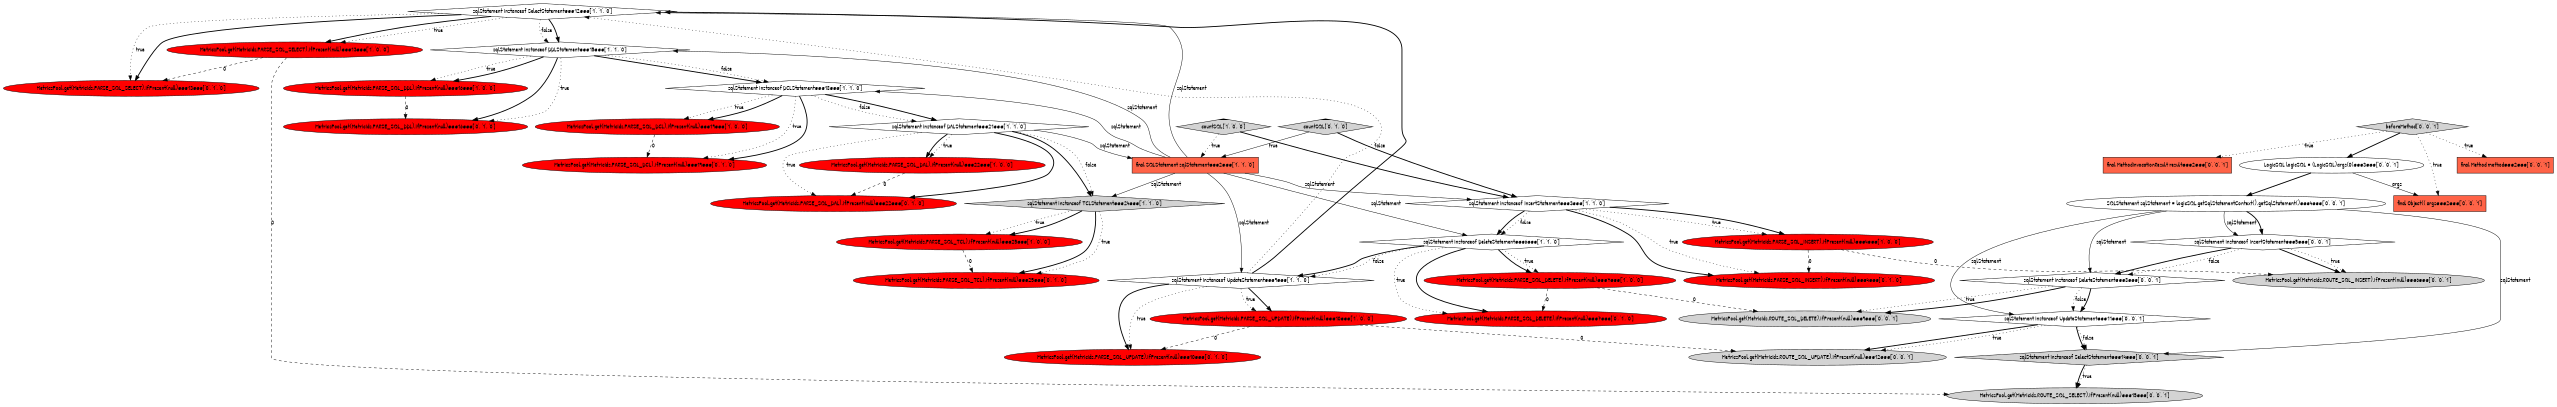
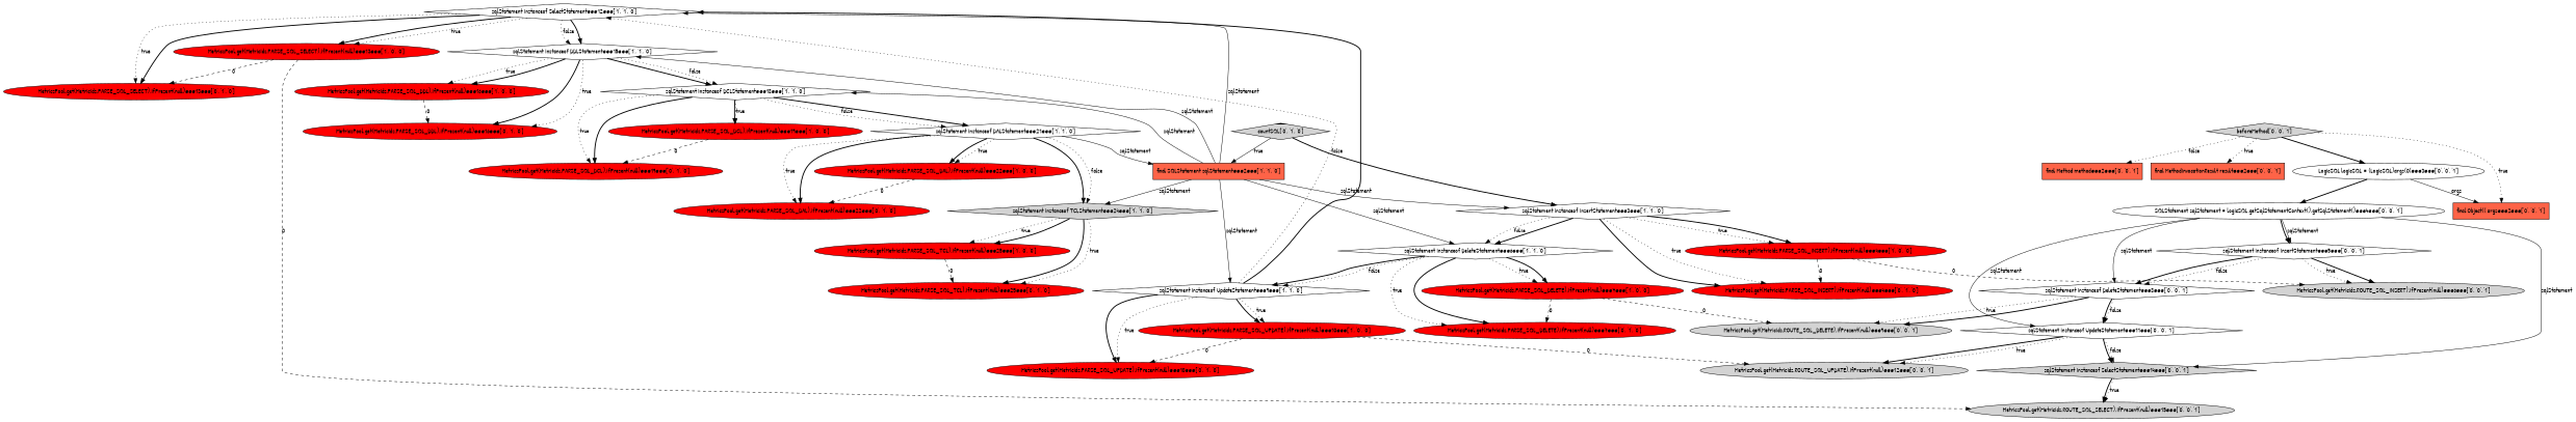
  digraph {
    fontname="Patrick Hand"
    node [fillcolor=red fontname="Patrick Hand" shape=ellipse style=filled]
    edge [fontname="Patrick Hand" style=bold]
    n1 [fillcolor=white label="sqlStatement instanceof UpdateStatement@@@11@@@['0', '0', '1']" shape=diamond]
    n2 [fillcolor=lightgray label="sqlStatement instanceof SelectStatement@@@14@@@['0', '0', '1']" shape=diamond]
    n3 [fillcolor=lightgray label="MetricsPool.get(MetricIds.ROUTE_SQL_UPDATE).ifPresent(null)@@@12@@@['0', '0', '1']"]
    n4 [fillcolor=lightgray label="MetricsPool.get(MetricIds.ROUTE_SQL_SELECT).ifPresent(null)@@@15@@@['0', '0', '1']"]
    n5 [fillcolor=tomato label="final MethodInvocationResult result@@@2@@@['0', '0', '1']" shape=box]
    n6 [fillcolor=white label="sqlStatement instanceof SelectStatement@@@12@@@['1', '1', '0']" shape=diamond]
    n7 [label="MetricsPool.get(MetricIds.PARSE_SQL_SELECT).ifPresent(null)@@@13@@@['0', '1', '0']"]
    n8 [fillcolor=white label="sqlStatement instanceof DDLStatement@@@15@@@['1', '1', '0']" shape=diamond]
    n9 [label="MetricsPool.get(MetricIds.PARSE_SQL_SELECT).ifPresent(null)@@@13@@@['1', '0', '0']"]
    n10 [label="MetricsPool.get(MetricIds.PARSE_SQL_DDL).ifPresent(null)@@@16@@@['0', '1', '0']"]
    n11 [fillcolor=white label="sqlStatement instanceof DCLStatement@@@18@@@['1', '1', '0']" shape=diamond]
    n12 [label="MetricsPool.get(MetricIds.PARSE_SQL_DDL).ifPresent(null)@@@16@@@['1', '0', '0']"]
    n13 [fillcolor=lightgray label="sqlStatement instanceof TCLStatement@@@24@@@['1', '1', '0']" shape=diamond]
    n14 [label="MetricsPool.get(MetricIds.PARSE_SQL_TCL).ifPresent(null)@@@25@@@['1', '0', '0']"]
    n15 [label="MetricsPool.get(MetricIds.PARSE_SQL_TCL).ifPresent(null)@@@25@@@['0', '1', '0']"]
    n16 [label="MetricsPool.get(MetricIds.PARSE_SQL_INSERT).ifPresent(null)@@@4@@@['0', '1', '0']"]
    n17 [label="MetricsPool.get(MetricIds.PARSE_SQL_DCL).ifPresent(null)@@@19@@@['0', '1', '0']"]
    n18 [fillcolor=white label="sqlStatement instanceof InsertStatement@@@5@@@['0', '0', '1']" shape=diamond]
    n19 [fillcolor=lightgray label="MetricsPool.get(MetricIds.ROUTE_SQL_INSERT).ifPresent(null)@@@6@@@['0', '0', '1']"]
    n20 [fillcolor=white label="sqlStatement instanceof DeleteStatement@@@8@@@['0', '0', '1']" shape=diamond]
    n21 [fillcolor=lightgray label="MetricsPool.get(MetricIds.ROUTE_SQL_DELETE).ifPresent(null)@@@9@@@['0', '0', '1']"]
    n22 [label="MetricsPool.get(MetricIds.PARSE_SQL_DAL).ifPresent(null)@@@22@@@['1', '0', '0']"]
    n23 [label="MetricsPool.get(MetricIds.PARSE_SQL_DAL).ifPresent(null)@@@22@@@['0', '1', '0']"]
-   n24 [fillcolor=lightgray label="countSQL['1', '0', '0']" shape=diamond]
    n25 [fillcolor=white label="sqlStatement instanceof InsertStatement@@@3@@@['1', '1', '0']" shape=diamond]
    n26 [fillcolor=tomato label="final SQLStatement sqlStatement@@@2@@@['1', '1', '0']" shape=box]
    n27 [label="MetricsPool.get(MetricIds.PARSE_SQL_INSERT).ifPresent(null)@@@4@@@['1', '0', '0']"]
    n28 [fillcolor=white label="sqlStatement instanceof DeleteStatement@@@6@@@['1', '1', '0']" shape=diamond]
    n29 [fillcolor=white label="sqlStatement instanceof UpdateStatement@@@9@@@['1', '1', '0']" shape=diamond]
    n30 [label="MetricsPool.get(MetricIds.PARSE_SQL_DCL).ifPresent(null)@@@19@@@['1', '0', '0']"]
    n31 [fillcolor=white label="sqlStatement instanceof DALStatement@@@21@@@['1', '1', '0']" shape=diamond]
    n32 [label="MetricsPool.get(MetricIds.PARSE_SQL_UPDATE).ifPresent(null)@@@10@@@['0', '1', '0']"]
    n33 [fillcolor=white label="SQLStatement sqlStatement = logicSQL.getSqlStatementContext().getSqlStatement()@@@4@@@['0', '0', '1']"]
    n34 [label="MetricsPool.get(MetricIds.PARSE_SQL_DELETE).ifPresent(null)@@@7@@@['0', '1', '0']"]
    n35 [label="MetricsPool.get(MetricIds.PARSE_SQL_DELETE).ifPresent(null)@@@7@@@['1', '0', '0']"]
    n36 [label="MetricsPool.get(MetricIds.PARSE_SQL_UPDATE).ifPresent(null)@@@10@@@['1', '0', '0']"]
    n37 [fillcolor=lightgray label="countSQL['0', '1', '0']" shape=diamond]
    n38 [fillcolor=tomato label="final Object(( args@@@2@@@['0', '0', '1']" shape=box]
    n39 [fillcolor=white label="LogicSQL logicSQL = (LogicSQL)args(0(@@@3@@@['0', '0', '1']"]
    n40 [fillcolor=lightgray label="beforeMethod['0', '0', '1']" shape=diamond]
    n41 [fillcolor=tomato label="final Method method@@@2@@@['0', '0', '1']" shape=box]
    n1 -> n2 [label=false style=dotted]
    n1 -> n2
    n1 -> n3
    n1 -> n3 [label=true style=dotted]
    n2 -> n4 [label=true style=dotted]
    n2 -> n4
    n6 -> n7 [label=true style=dotted]
    n6 -> n7
    n6 -> n8
    n6 -> n8 [label=false style=dotted]
    n6 -> n9 [label=true style=dotted]
    n6 -> n9
    n8 -> n10 [label=true style=dotted]
    n8 -> n10
    n8 -> n11
    n8 -> n11 [label=false style=dotted]
    n8 -> n12 [label=true style=dotted]
    n8 -> n12
    n9 -> n4 [label=0 style=dashed]
    n9 -> n7 [label=0 style=dashed]
    n11 -> n17 [label=true style=dotted]
    n11 -> n17
    n11 -> n30 [label=true style=dotted]
    n11 -> n30
    n11 -> n31
    n11 -> n31 [label=false style=dotted]
    n12 -> n10 [label=0 style=dashed]
    n13 -> n14 [label=true style=dotted]
    n13 -> n14
    n13 -> n15
    n13 -> n15 [label=true style=dotted]
    n14 -> n15 [label=0 style=dashed]
    n18 -> n19
    n18 -> n19 [label=true style=dotted]
    n18 -> n20 [label=false style=dotted]
    n18 -> n20
    n20 -> n1 [label=false style=dotted]
    n20 -> n1
    n20 -> n21 [label=true style=dotted]
    n20 -> n21
    n22 -> n23 [label=0 style=dashed]
-   n24 -> n25
-   n24 -> n26 [label=true style=dotted]
    n25 -> n16
    n25 -> n16 [label=true style=dotted]
    n25 -> n27 [label=true style=dotted]
    n25 -> n27
    n25 -> n28
    n25 -> n28 [label=false style=dotted]
    n26 -> n6 [label=sqlStatement style=solid]
    n26 -> n8 [label=sqlStatement style=solid]
    n26 -> n11 [label=sqlStatement style=solid]
    n26 -> n13 [label=sqlStatement style=solid]
    n26 -> n25 [label=sqlStatement style=solid]
    n26 -> n28 [label=sqlStatement style=solid]
    n26 -> n29 [label=sqlStatement style=solid]
    n27 -> n16 [label=0 style=dashed]
    n27 -> n19 [label=0 style=dashed]
    n28 -> n29
    n28 -> n29 [label=false style=dotted]
    n28 -> n34 [label=true style=dotted]
    n28 -> n34
    n28 -> n35 [label=true style=dotted]
    n28 -> n35
    n29 -> n6 [label=false style=dotted]
    n29 -> n6
    n29 -> n32
    n29 -> n32 [label=true style=dotted]
    n29 -> n36
    n29 -> n36 [label=true style=dotted]
    n30 -> n17 [label=0 style=dashed]
    n31 -> n13
    n31 -> n13 [label=false style=dotted]
    n31 -> n22 [label=true style=dotted]
    n31 -> n22
    n31 -> n23 [label=true style=dotted]
    n31 -> n23
    n31 -> n26 [label=sqlStatement style=solid]
    n33 -> n1 [label=sqlStatement style=solid]
    n33 -> n2 [label=sqlStatement style=solid]
    n33 -> n18 [label=sqlStatement style=solid]
    n33 -> n18
    n33 -> n20 [label=sqlStatement style=solid]
    n35 -> n21 [label=0 style=dashed]
    n35 -> n34 [label=0 style=dashed]
    n36 -> n3 [label=0 style=dashed]
    n36 -> n32 [label=0 style=dashed]
    n37 -> n25
    n37 -> n26 [label=true style=solid]
    n39 -> n33
    n39 -> n38 [label=args style=solid]
    n40 -> n5 [label=true style=dotted]
    n40 -> n38 [label=true style=dotted]
    n40 -> n39
-   n40 -> n41 [label=true style=dotted]
+   n40 -> n41 [label=false style=dotted]
  }
